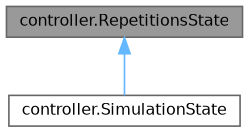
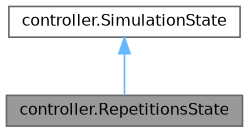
  digraph {
    node [color=gray40 fontname=Helvetica fontsize=10 shape=box style=filled]
    n1 [fillcolor=grey60 fontcolor=black height=0.2 label="controller.RepetitionsState" width=0.4]
    n2 [fillcolor=white height=0.2 label="controller.SimulationState" width=0.4]
-   n1 -> n2 [color=steelblue1 dir=back fontname=Helvetica fontsize=10 labelfontname=Helvetica labelfontsize=10 style=solid]
+   n2 -> n1 [color=steelblue1 dir=back fontname=Helvetica fontsize=10 labelfontname=Helvetica labelfontsize=10 style=solid]
  }
